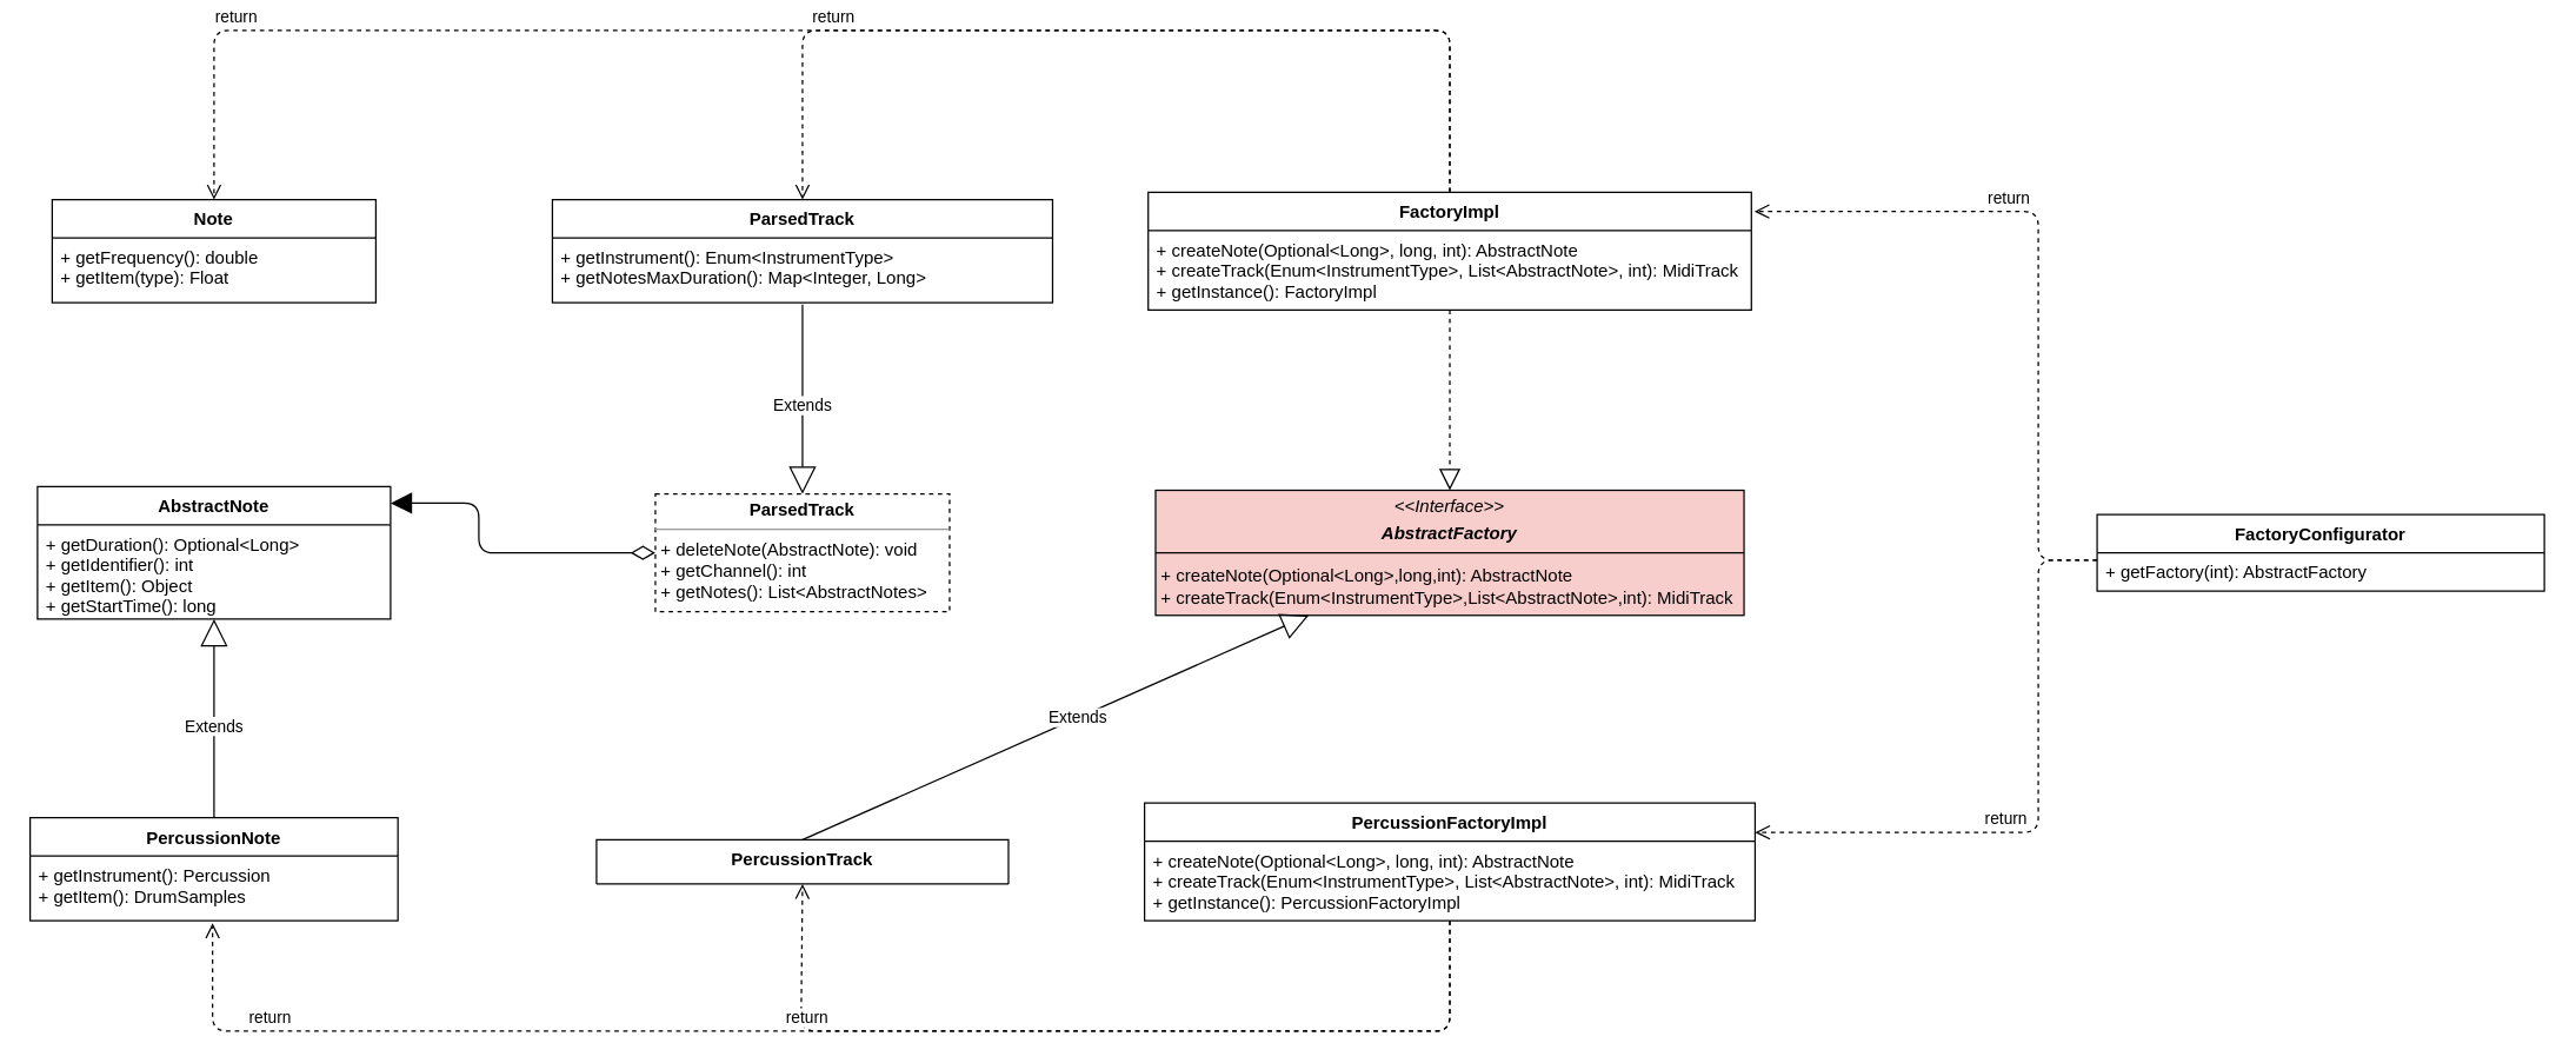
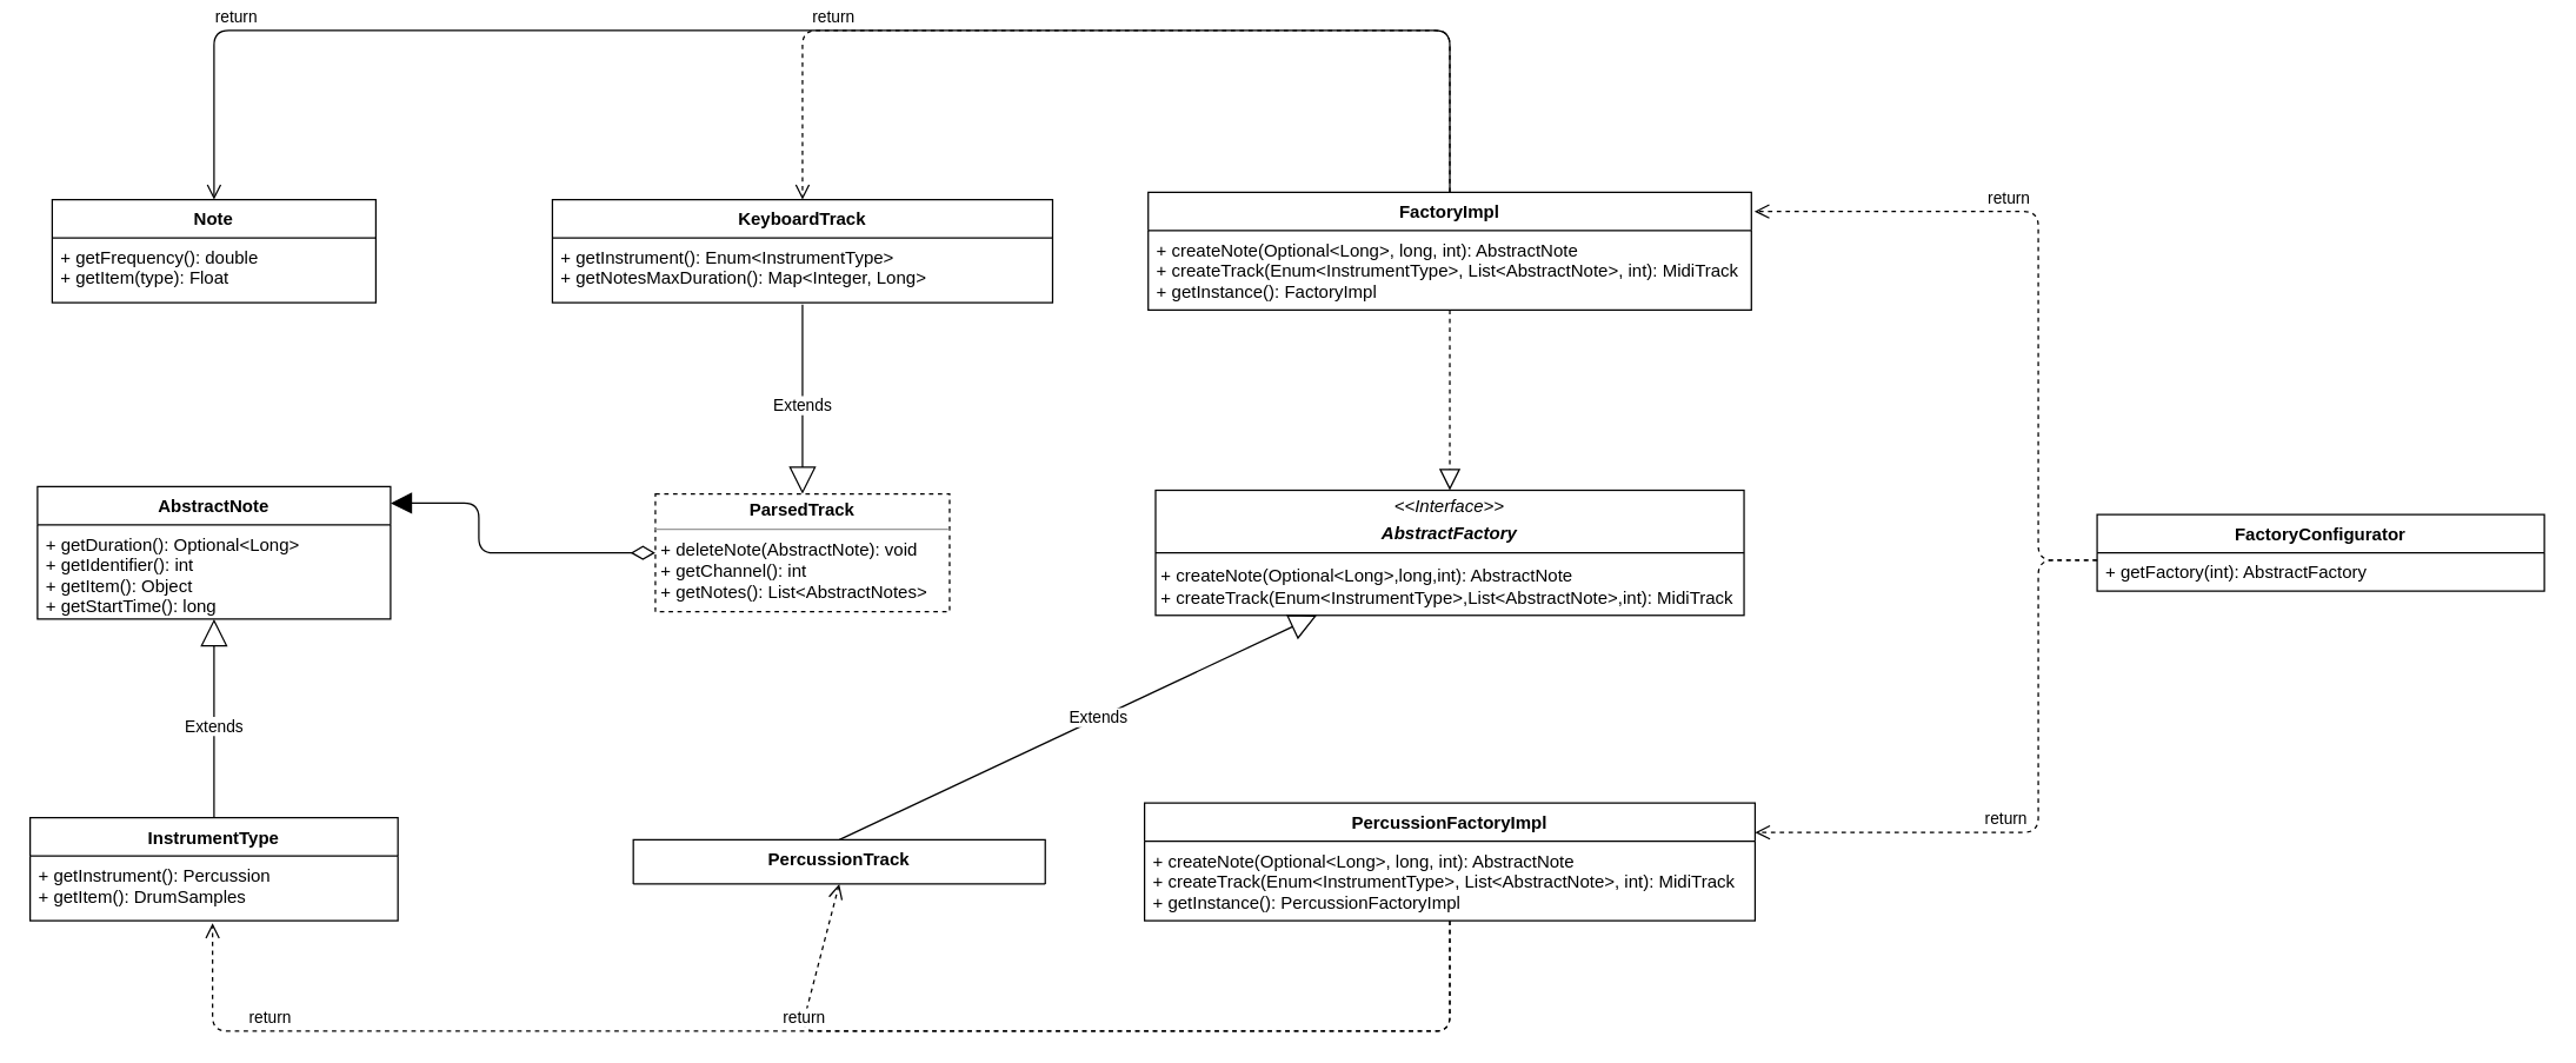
  <mxCell id="0" />
  <mxCell id="1" parent="0" />
- <mxCell id="2" value="&lt;p style=&quot;margin: 0px ; margin-top: 4px ; text-align: center&quot;&gt;&lt;i&gt;&amp;lt;&amp;lt;Interface&amp;gt;&amp;gt;&lt;/i&gt;&lt;/p&gt;&lt;p style=&quot;margin: 0px ; margin-top: 4px ; text-align: center&quot;&gt;&lt;i&gt;&lt;b&gt;AbstractFactory&lt;/b&gt;&lt;/i&gt;&lt;br&gt;&lt;/p&gt;&lt;p style=&quot;margin: 0px ; margin-left: 4px&quot;&gt;&lt;/p&gt;&lt;p style=&quot;margin: 0px ; margin-left: 4px&quot;&gt;&lt;br&gt;&lt;/p&gt;&lt;p style=&quot;margin: 0px ; margin-left: 4px&quot;&gt;&lt;span&gt;+ createNote(Optional&amp;lt;Long&amp;gt;,long,int): AbstractNote&lt;/span&gt;&lt;br&gt;&lt;/p&gt;&lt;p style=&quot;margin: 0px ; margin-left: 4px&quot;&gt;+ createTrack(Enum&amp;lt;InstrumentType&amp;gt;,List&amp;lt;AbstractNote&amp;gt;,int): MidiTrack&lt;/p&gt;" style="verticalAlign=top;align=left;overflow=fill;fontSize=12;fontFamily=Helvetica;html=1;shadow=0;glass=0;fillColor=#f8cecc;" parent="1" vertex="1"><mxGeometry x="785" y="332.5" width="400" height="85" as="geometry" /></mxCell>
+ <mxCell id="2" value="&lt;p style=&quot;margin: 0px ; margin-top: 4px ; text-align: center&quot;&gt;&lt;i&gt;&amp;lt;&amp;lt;Interface&amp;gt;&amp;gt;&lt;/i&gt;&lt;/p&gt;&lt;p style=&quot;margin: 0px ; margin-top: 4px ; text-align: center&quot;&gt;&lt;i&gt;&lt;b&gt;AbstractFactory&lt;/b&gt;&lt;/i&gt;&lt;br&gt;&lt;/p&gt;&lt;p style=&quot;margin: 0px ; margin-left: 4px&quot;&gt;&lt;/p&gt;&lt;p style=&quot;margin: 0px ; margin-left: 4px&quot;&gt;&lt;br&gt;&lt;/p&gt;&lt;p style=&quot;margin: 0px ; margin-left: 4px&quot;&gt;&lt;span&gt;+ createNote(Optional&amp;lt;Long&amp;gt;,long,int): AbstractNote&lt;/span&gt;&lt;br&gt;&lt;/p&gt;&lt;p style=&quot;margin: 0px ; margin-left: 4px&quot;&gt;+ createTrack(Enum&amp;lt;InstrumentType&amp;gt;,List&amp;lt;AbstractNote&amp;gt;,int): MidiTrack&lt;/p&gt;" style="verticalAlign=top;align=left;overflow=fill;fontSize=12;fontFamily=Helvetica;html=1;shadow=0;glass=0;" parent="1" vertex="1"><mxGeometry x="785" y="332.5" width="400" height="85" as="geometry" /></mxCell>
  <mxCell id="3" value="FactoryImpl" style="swimlane;fontStyle=1;align=center;verticalAlign=top;childLayout=stackLayout;horizontal=1;startSize=26;horizontalStack=0;resizeParent=1;resizeParentMax=0;resizeLast=0;collapsible=1;marginBottom=0;shadow=0;glass=0;" parent="1" vertex="1"><mxGeometry x="780" y="130" width="410" height="80" as="geometry"><mxRectangle x="250" y="60" width="100" height="26" as="alternateBounds" /></mxGeometry></mxCell>
  <mxCell id="4" value="+ createNote(Optional&lt;Long&gt;, long, int): AbstractNote&#10;+ createTrack(Enum&lt;InstrumentType&gt;, List&lt;AbstractNote&gt;, int): MidiTrack&#10;+ getInstance(): FactoryImpl" style="text;strokeColor=none;fillColor=none;align=left;verticalAlign=top;spacingLeft=4;spacingRight=4;overflow=hidden;rotatable=0;points=[[0,0.5],[1,0.5]];portConstraint=eastwest;" parent="3" vertex="1"><mxGeometry y="26" width="410" height="54" as="geometry" /></mxCell>
  <mxCell id="5" value="" style="endArrow=block;dashed=1;endFill=0;endSize=12;html=1;entryX=0.5;entryY=0;entryDx=0;entryDy=0;exitX=0.5;exitY=1;exitDx=0;exitDy=0;exitPerimeter=0;" parent="1" source="4" target="2" edge="1"><mxGeometry width="160" relative="1" as="geometry"><mxPoint x="795" y="580" as="sourcePoint" /><mxPoint x="835" y="610" as="targetPoint" /><Array as="points"><mxPoint x="985" y="260" /></Array></mxGeometry></mxCell>
  <mxCell id="6" value="PercussionFactoryImpl" style="swimlane;fontStyle=1;align=center;verticalAlign=top;childLayout=stackLayout;horizontal=1;startSize=26;horizontalStack=0;resizeParent=1;resizeParentMax=0;resizeLast=0;collapsible=1;marginBottom=0;shadow=0;glass=0;" parent="1" vertex="1"><mxGeometry x="777.5" y="545" width="415" height="80" as="geometry" /></mxCell>
  <mxCell id="7" value="+ createNote(Optional&lt;Long&gt;, long, int): AbstractNote&#10;+ createTrack(Enum&lt;InstrumentType&gt;, List&lt;AbstractNote&gt;, int): MidiTrack&#10;+ getInstance(): PercussionFactoryImpl" style="text;strokeColor=none;fillColor=none;align=left;verticalAlign=top;spacingLeft=4;spacingRight=4;overflow=hidden;rotatable=0;points=[[0,0.5],[1,0.5]];portConstraint=eastwest;fontStyle=0" parent="6" vertex="1"><mxGeometry y="26" width="415" height="54" as="geometry" /></mxCell>
  <mxCell id="8" value="AbstractNote" style="swimlane;fontStyle=1;align=center;verticalAlign=top;childLayout=stackLayout;horizontal=1;startSize=26;horizontalStack=0;resizeParent=1;resizeParentMax=0;resizeLast=0;collapsible=1;marginBottom=0;shadow=0;glass=0;" parent="1" vertex="1"><mxGeometry x="25" y="330" width="240" height="90" as="geometry" /></mxCell>
  <mxCell id="9" value="+ getDuration(): Optional&lt;Long&gt;&#10;+ getIdentifier(): int&#10;+ getItem(): Object&#10;+ getStartTime(): long" style="text;strokeColor=none;fillColor=none;align=left;verticalAlign=top;spacingLeft=4;spacingRight=4;overflow=hidden;rotatable=0;points=[[0,0.5],[1,0.5]];portConstraint=eastwest;" parent="8" vertex="1"><mxGeometry y="26" width="240" height="64" as="geometry" /></mxCell>
- <mxCell id="10" value="ParsedTrack" style="swimlane;fontStyle=1;align=center;verticalAlign=top;childLayout=stackLayout;horizontal=1;startSize=26;horizontalStack=0;resizeParent=1;resizeParentMax=0;resizeLast=0;collapsible=1;marginBottom=0;" parent="1" vertex="1"><mxGeometry x="375" y="135" width="340" height="70" as="geometry" /></mxCell>
+ <mxCell id="10" value="KeyboardTrack" style="swimlane;fontStyle=1;align=center;verticalAlign=top;childLayout=stackLayout;horizontal=1;startSize=26;horizontalStack=0;resizeParent=1;resizeParentMax=0;resizeLast=0;collapsible=1;marginBottom=0;" parent="1" vertex="1"><mxGeometry x="375" y="135" width="340" height="70" as="geometry" /></mxCell>
  <mxCell id="11" value="+ getInstrument(): Enum&lt;InstrumentType&gt;&#10;+ getNotesMaxDuration(): Map&lt;Integer, Long&gt;  " style="text;strokeColor=none;fillColor=none;align=left;verticalAlign=top;spacingLeft=4;spacingRight=4;overflow=hidden;rotatable=0;points=[[0,0.5],[1,0.5]];portConstraint=eastwest;" parent="10" vertex="1"><mxGeometry y="26" width="340" height="44" as="geometry" /></mxCell>
  <mxCell id="12" value="Note" style="swimlane;fontStyle=1;align=center;verticalAlign=top;childLayout=stackLayout;horizontal=1;startSize=26;horizontalStack=0;resizeParent=1;resizeParentMax=0;resizeLast=0;collapsible=1;marginBottom=0;" parent="1" vertex="1"><mxGeometry x="35" y="135" width="220" height="70" as="geometry" /></mxCell>
  <mxCell id="13" value="+ getFrequency(): double&#10;+ getItem(type): Float" style="text;strokeColor=none;fillColor=none;align=left;verticalAlign=top;spacingLeft=4;spacingRight=4;overflow=hidden;rotatable=0;points=[[0,0.5],[1,0.5]];portConstraint=eastwest;" parent="12" vertex="1"><mxGeometry y="26" width="220" height="44" as="geometry" /></mxCell>
- <mxCell id="14" value="PercussionTrack" style="swimlane;fontStyle=1;align=center;verticalAlign=top;childLayout=stackLayout;horizontal=1;startSize=60;horizontalStack=0;resizeParent=1;resizeParentMax=0;resizeLast=0;collapsible=1;marginBottom=0;" parent="1" vertex="1"><mxGeometry x="405" y="570" width="280" height="30" as="geometry" /></mxCell>
+ <mxCell id="14" value="PercussionTrack" style="swimlane;fontStyle=1;align=center;verticalAlign=top;childLayout=stackLayout;horizontal=1;startSize=60;horizontalStack=0;resizeParent=1;resizeParentMax=0;resizeLast=0;collapsible=1;marginBottom=0;" parent="1" vertex="1"><mxGeometry x="430" y="570" width="280" height="30" as="geometry" /></mxCell>
  <mxCell id="15" value="Extends" style="endArrow=block;endSize=16;endFill=0;html=1;exitX=0.5;exitY=1.028;exitDx=0;exitDy=0;exitPerimeter=0;entryX=0.5;entryY=0;entryDx=0;entryDy=0;" parent="1" source="11" target="28" edge="1"><mxGeometry x="0.069" width="160" relative="1" as="geometry"><mxPoint x="495" y="310" as="sourcePoint" /><mxPoint x="545" y="320" as="targetPoint" /><mxPoint as="offset" /><Array as="points" /></mxGeometry></mxCell>
- <mxCell id="16" value="PercussionNote" style="swimlane;fontStyle=1;align=center;verticalAlign=top;childLayout=stackLayout;horizontal=1;startSize=26;horizontalStack=0;resizeParent=1;resizeParentMax=0;resizeLast=0;collapsible=1;marginBottom=0;" parent="1" vertex="1"><mxGeometry x="20" y="555" width="250" height="70" as="geometry" /></mxCell>
+ <mxCell id="16" value="InstrumentType" style="swimlane;fontStyle=1;align=center;verticalAlign=top;childLayout=stackLayout;horizontal=1;startSize=26;horizontalStack=0;resizeParent=1;resizeParentMax=0;resizeLast=0;collapsible=1;marginBottom=0;" parent="1" vertex="1"><mxGeometry x="20" y="555" width="250" height="70" as="geometry" /></mxCell>
  <mxCell id="17" value="+ getInstrument(): Percussion&#10;+ getItem(): DrumSamples" style="text;strokeColor=none;fillColor=none;align=left;verticalAlign=top;spacingLeft=4;spacingRight=4;overflow=hidden;rotatable=0;points=[[0,0.5],[1,0.5]];portConstraint=eastwest;" parent="16" vertex="1"><mxGeometry y="26" width="250" height="44" as="geometry" /></mxCell>
  <mxCell id="18" value="Extends" style="endArrow=block;endSize=16;endFill=0;html=1;exitX=0.5;exitY=0;exitDx=0;exitDy=0;" parent="1" source="16" target="9" edge="1"><mxGeometry x="-0.079" width="160" relative="1" as="geometry"><mxPoint x="175" y="440" as="sourcePoint" /><mxPoint x="335" y="440" as="targetPoint" /><mxPoint as="offset" /></mxGeometry></mxCell>
  <mxCell id="19" value="1" style="endArrow=block;html=1;endSize=12;startArrow=diamondThin;startSize=14;startFill=0;edgeStyle=orthogonalEdgeStyle;align=left;verticalAlign=bottom;entryX=1;entryY=0.125;entryDx=0;entryDy=0;entryPerimeter=0;exitX=0;exitY=0.5;exitDx=0;exitDy=0;" parent="1" source="28" target="8" edge="1"><mxGeometry x="-1" y="3" relative="1" as="geometry"><mxPoint x="525" y="730" as="sourcePoint" /><mxPoint x="685" y="730" as="targetPoint" /><Array as="points"><mxPoint x="325" y="375" /><mxPoint x="325" y="341" /></Array></mxGeometry></mxCell>
- <mxCell id="20" value="return" style="html=1;verticalAlign=bottom;endArrow=open;dashed=1;endSize=8;entryX=0.5;entryY=0;entryDx=0;entryDy=0;exitX=0.5;exitY=0;exitDx=0;exitDy=0;" parent="1" source="3" target="12" edge="1"><mxGeometry x="0.756" relative="1" as="geometry"><mxPoint x="955" y="30" as="sourcePoint" /><mxPoint x="195" y="0" as="targetPoint" /><Array as="points"><mxPoint x="985" y="20" /><mxPoint x="145" y="20" /></Array><mxPoint as="offset" /></mxGeometry></mxCell>
+ <mxCell id="20" value="return" style="html=1;verticalAlign=bottom;endArrow=open;dashed=0;endSize=8;entryX=0.5;entryY=0;entryDx=0;entryDy=0;exitX=0.5;exitY=0;exitDx=0;exitDy=0;" parent="1" source="3" target="12" edge="1"><mxGeometry x="0.756" relative="1" as="geometry"><mxPoint x="955" y="30" as="sourcePoint" /><mxPoint x="195" y="0" as="targetPoint" /><Array as="points"><mxPoint x="985" y="20" /><mxPoint x="145" y="20" /></Array><mxPoint as="offset" /></mxGeometry></mxCell>
  <mxCell id="21" value="return" style="html=1;verticalAlign=bottom;endArrow=open;dashed=1;endSize=8;exitX=0.5;exitY=0;exitDx=0;exitDy=0;entryX=0.5;entryY=0;entryDx=0;entryDy=0;" parent="1" source="3" target="10" edge="1"><mxGeometry x="0.592" relative="1" as="geometry"><mxPoint x="605" y="60" as="sourcePoint" /><mxPoint x="525" y="60" as="targetPoint" /><Array as="points"><mxPoint x="985" y="20" /><mxPoint x="545" y="20" /></Array><mxPoint as="offset" /></mxGeometry></mxCell>
  <mxCell id="22" value="return" style="html=1;verticalAlign=bottom;endArrow=open;dashed=1;endSize=8;exitX=0.5;exitY=1;exitDx=0;exitDy=0;exitPerimeter=0;entryX=0.496;entryY=1.04;entryDx=0;entryDy=0;entryPerimeter=0;" parent="1" source="7" target="17" edge="1"><mxGeometry x="0.774" relative="1" as="geometry"><mxPoint x="785" y="600" as="sourcePoint" /><mxPoint x="175" y="660" as="targetPoint" /><Array as="points"><mxPoint x="985" y="700" /><mxPoint x="144" y="700" /></Array><mxPoint as="offset" /></mxGeometry></mxCell>
  <mxCell id="23" value="return" style="html=1;verticalAlign=bottom;endArrow=open;dashed=1;endSize=8;exitX=0.5;exitY=1;exitDx=0;exitDy=0;entryX=0.5;entryY=1;entryDx=0;entryDy=0;exitPerimeter=0;" parent="1" source="7" target="14" edge="1"><mxGeometry x="0.661" relative="1" as="geometry"><mxPoint x="965" y="340" as="sourcePoint" /><mxPoint x="543.88" y="625" as="targetPoint" /><Array as="points"><mxPoint x="985" y="700" /><mxPoint x="544" y="700" /></Array><mxPoint as="offset" /></mxGeometry></mxCell>
  <mxCell id="24" value="FactoryConfigurator" style="swimlane;fontStyle=1;align=center;verticalAlign=top;childLayout=stackLayout;horizontal=1;startSize=26;horizontalStack=0;resizeParent=1;resizeParentMax=0;resizeLast=0;collapsible=1;marginBottom=0;" parent="1" vertex="1"><mxGeometry x="1425" y="349" width="304" height="52" as="geometry" /></mxCell>
  <mxCell id="25" value="+ getFactory(int): AbstractFactory&#10;" style="text;strokeColor=none;fillColor=none;align=left;verticalAlign=top;spacingLeft=4;spacingRight=4;overflow=hidden;rotatable=0;points=[[0,0.5],[1,0.5]];portConstraint=eastwest;" parent="24" vertex="1"><mxGeometry y="26" width="304" height="26" as="geometry" /></mxCell>
  <mxCell id="26" value="return" style="html=1;verticalAlign=bottom;endArrow=open;dashed=1;endSize=8;entryX=1;entryY=0.25;entryDx=0;entryDy=0;" parent="1" target="6" edge="1"><mxGeometry x="0.183" relative="1" as="geometry"><mxPoint x="1425" y="380" as="sourcePoint" /><mxPoint x="1435" y="520" as="targetPoint" /><Array as="points"><mxPoint x="1385" y="380" /><mxPoint x="1385" y="565" /></Array><mxPoint as="offset" /></mxGeometry></mxCell>
  <mxCell id="27" value="return" style="html=1;verticalAlign=bottom;endArrow=open;dashed=1;endSize=8;entryX=1.005;entryY=0.163;entryDx=0;entryDy=0;entryPerimeter=0;" parent="1" target="3" edge="1"><mxGeometry x="0.264" relative="1" as="geometry"><mxPoint x="1425" y="380" as="sourcePoint" /><mxPoint x="1255" y="500" as="targetPoint" /><Array as="points"><mxPoint x="1385" y="380" /><mxPoint x="1385" y="143" /></Array><mxPoint as="offset" /></mxGeometry></mxCell>
  <mxCell id="28" value="&lt;p style=&quot;margin: 0px ; margin-top: 4px ; text-align: center&quot;&gt;&lt;b&gt;ParsedTrack&lt;/b&gt;&lt;/p&gt;&lt;hr size=&quot;1&quot;&gt;&lt;p style=&quot;margin: 0px ; margin-left: 4px&quot;&gt;&lt;/p&gt;&lt;p style=&quot;margin: 0px 0px 0px 4px&quot;&gt;+ deleteNote(AbstractNote): void&lt;br&gt;+ getChannel(): int&lt;/p&gt;&lt;p style=&quot;margin: 0px 0px 0px 4px&quot;&gt;+ getNotes(): List&amp;lt;AbstractNotes&amp;gt;&lt;/p&gt;" style="verticalAlign=top;align=left;overflow=fill;fontSize=12;fontFamily=Helvetica;html=1;dashed=1;" parent="1" vertex="1"><mxGeometry x="445" y="335" width="200" height="80" as="geometry" /></mxCell>
  <mxCell id="29" value="Extends" style="endArrow=block;endSize=16;endFill=0;html=1;exitX=0.5;exitY=0;exitDx=0;exitDy=0;" parent="1" source="14" target="2" edge="1"><mxGeometry x="0.083" width="160" relative="1" as="geometry"><mxPoint x="275" y="340" as="sourcePoint" /><mxPoint x="435" y="340" as="targetPoint" /><mxPoint as="offset" /></mxGeometry></mxCell>
  <mxCell id="30" value="" style="line;strokeWidth=1;fillColor=none;align=left;verticalAlign=middle;spacingTop=-1;spacingLeft=3;spacingRight=3;rotatable=0;labelPosition=right;points=[];portConstraint=eastwest;" parent="1" vertex="1"><mxGeometry x="785" y="370" width="400" height="10" as="geometry" /></mxCell>
